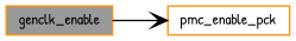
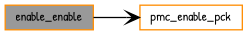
  digraph {
    rankdir=LR
    fontname="Patrick Hand"
    node [color=darkorange fontname="Patrick Hand" fontsize=10 shape=box style=filled]
-   n1 [fillcolor=grey60 fontcolor=black height=0.2 label=genclk_enable width=0.4]
+   n1 [fillcolor=grey60 fontcolor=black height=0.2 label=enable_enable width=0.4]
    n2 [fillcolor=white height=0.2 label=pmc_enable_pck width=0.4]
    n1 -> n2 [color=black fontname="Patrick Hand" fontsize=10 labelfontname=FreeSans labelfontsize=10 style=solid arrowhead=vee]
  }
